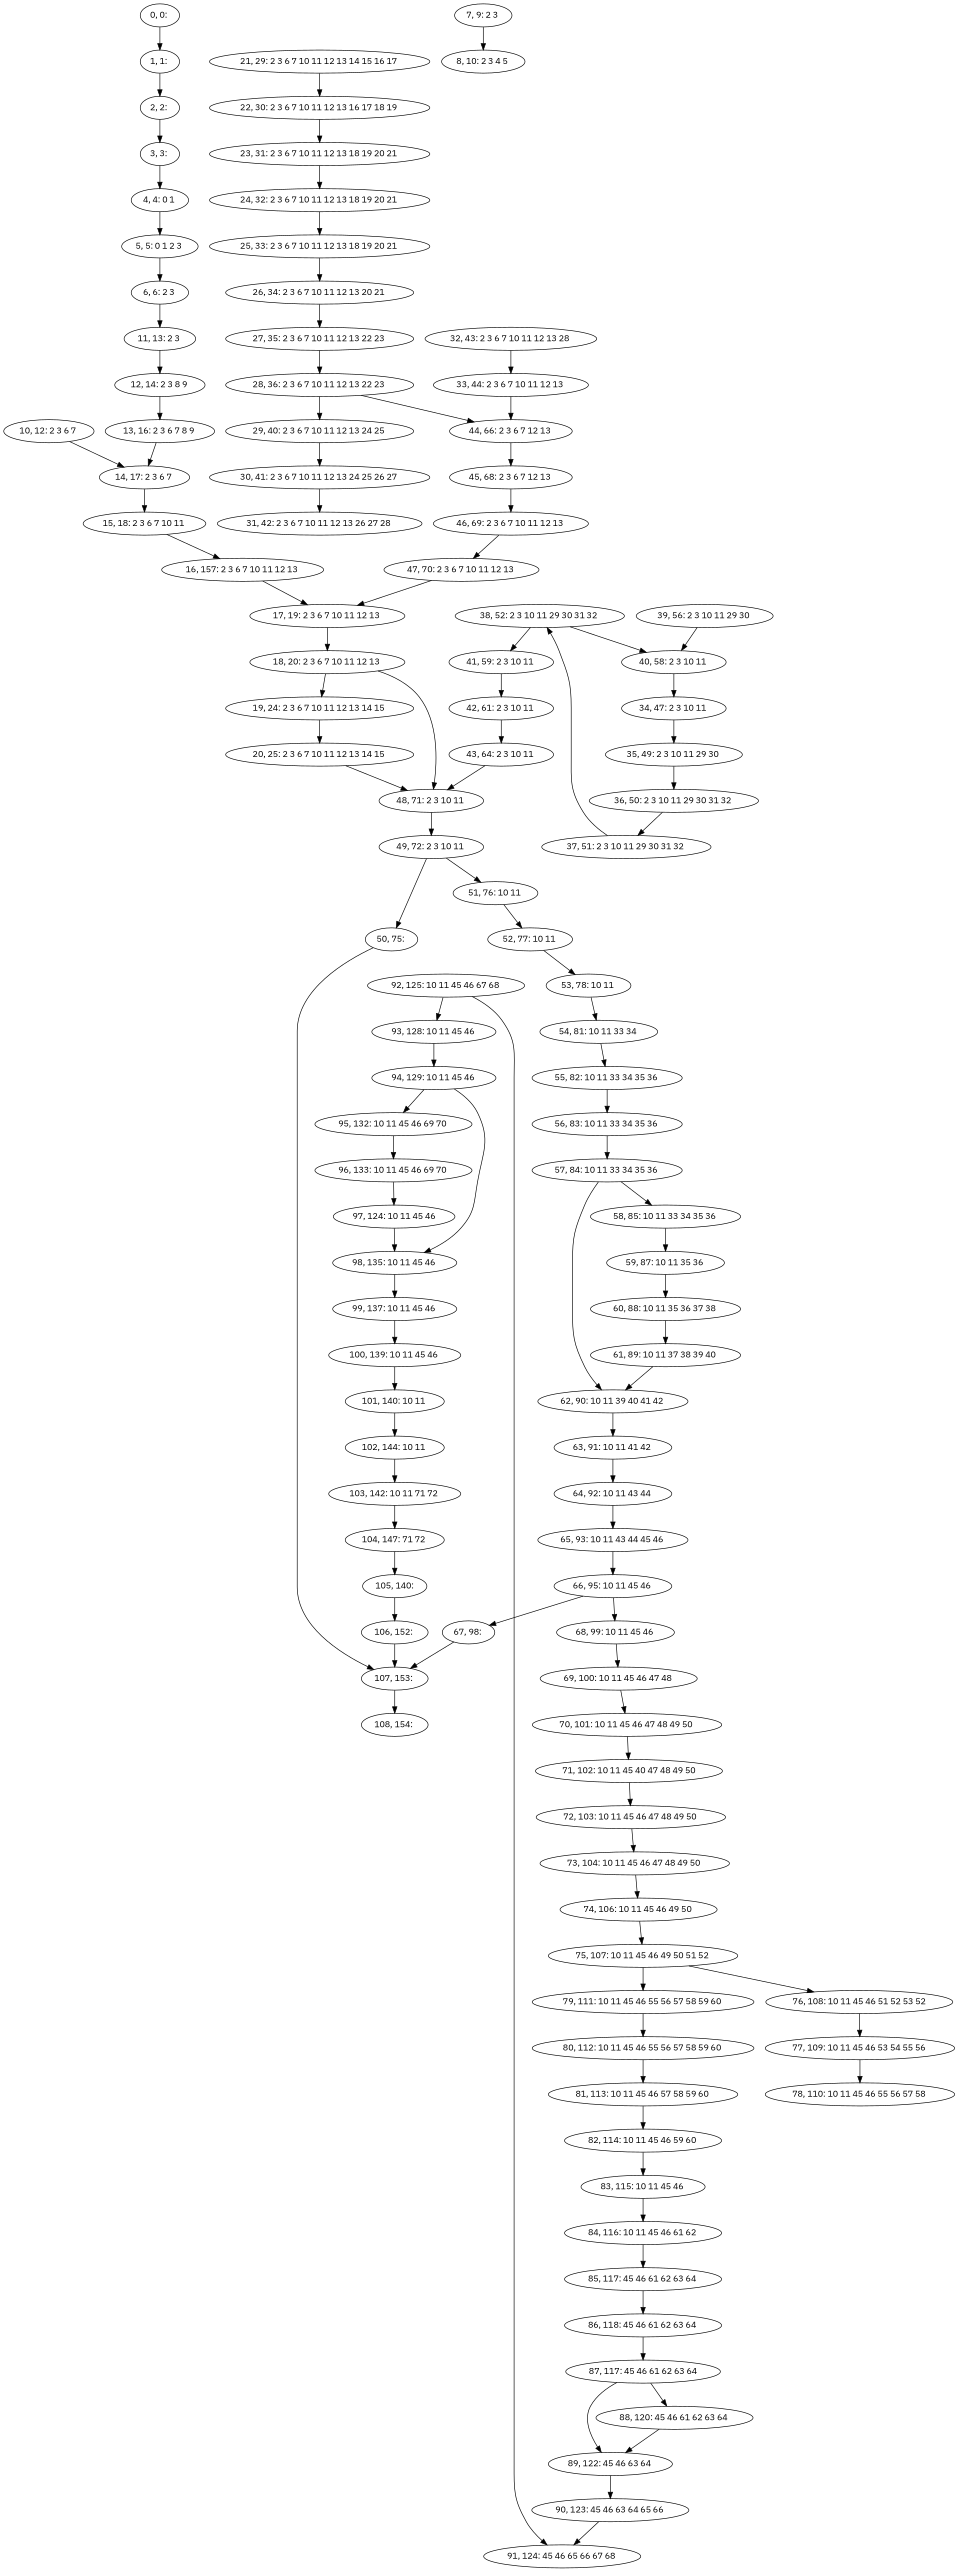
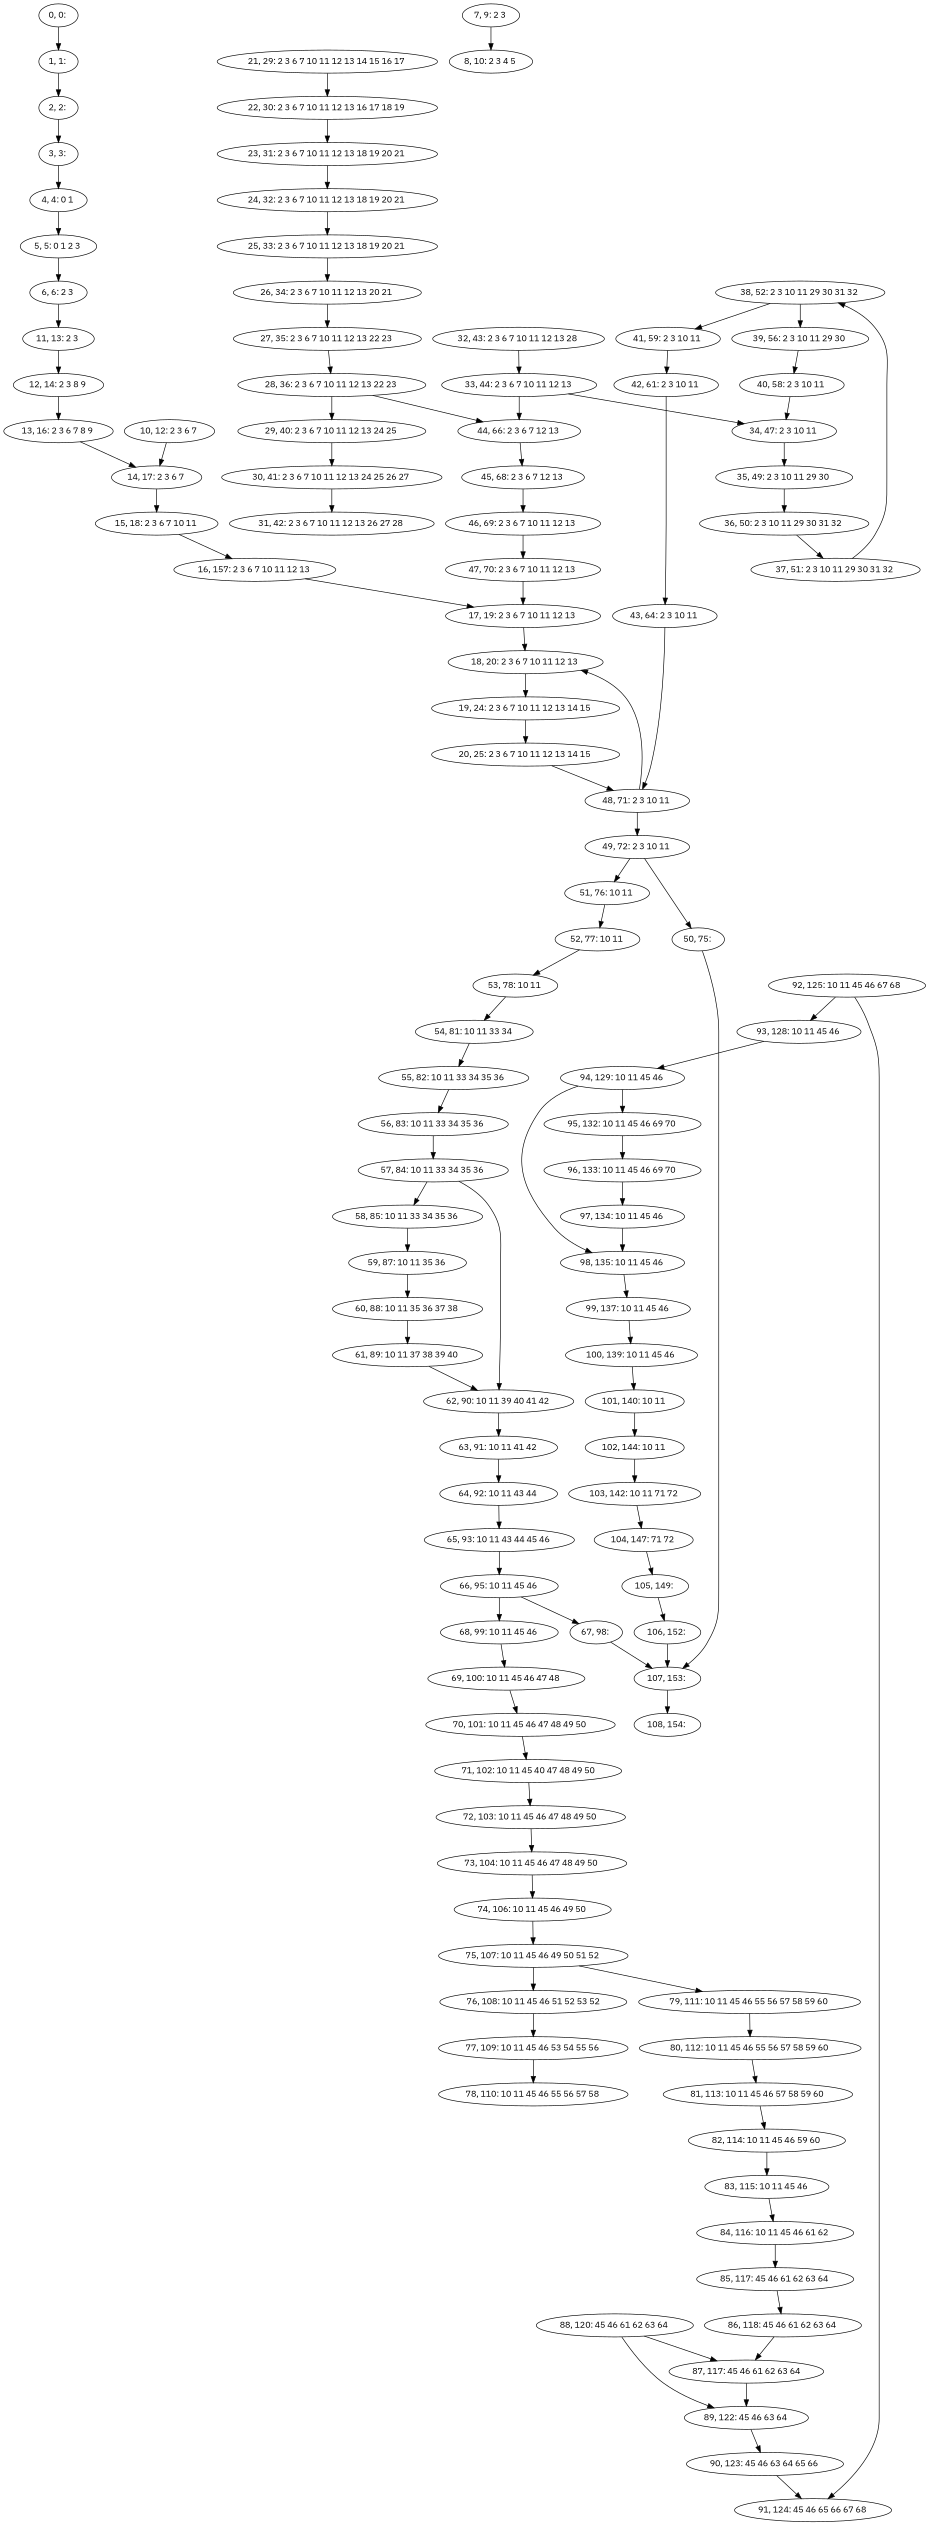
  digraph {
    fontname="IBM Plex Sans"
    node [fontname="IBM Plex Sans"]
    edge [fontname="IBM Plex Sans"]
    n1 [label="0, 0: "]
    n2 [label="1, 1: "]
    n3 [label="2, 2: "]
    n4 [label="3, 3: "]
    n5 [label="4, 4: 0 1 "]
    n6 [label="5, 5: 0 1 2 3 "]
    n7 [label="6, 6: 2 3 "]
    n8 [label="11, 13: 2 3 "]
    n9 [label="7, 9: 2 3 "]
    n10 [label="8, 10: 2 3 4 5 "]
    n11 [label="12, 14: 2 3 8 9 "]
    n12 [label="10, 12: 2 3 6 7 "]
    n13 [label="14, 17: 2 3 6 7 "]
    n14 [label="15, 18: 2 3 6 7 10 11 "]
    n15 [label="13, 16: 2 3 6 7 8 9 "]
    n16 [label="16, 157: 2 3 6 7 10 11 12 13 "]
    n17 [label="17, 19: 2 3 6 7 10 11 12 13 "]
    n18 [label="18, 20: 2 3 6 7 10 11 12 13 "]
    n19 [label="19, 24: 2 3 6 7 10 11 12 13 14 15 "]
    n20 [label="48, 71: 2 3 10 11 "]
    n21 [label="20, 25: 2 3 6 7 10 11 12 13 14 15 "]
    n22 [label="49, 72: 2 3 10 11 "]
    n23 [label="21, 29: 2 3 6 7 10 11 12 13 14 15 16 17 "]
    n24 [label="22, 30: 2 3 6 7 10 11 12 13 16 17 18 19 "]
    n25 [label="23, 31: 2 3 6 7 10 11 12 13 18 19 20 21 "]
    n26 [label="24, 32: 2 3 6 7 10 11 12 13 18 19 20 21 "]
    n27 [label="25, 33: 2 3 6 7 10 11 12 13 18 19 20 21 "]
    n28 [label="26, 34: 2 3 6 7 10 11 12 13 20 21 "]
    n29 [label="27, 35: 2 3 6 7 10 11 12 13 22 23 "]
    n30 [label="28, 36: 2 3 6 7 10 11 12 13 22 23 "]
    n31 [label="29, 40: 2 3 6 7 10 11 12 13 24 25 "]
    n32 [label="44, 66: 2 3 6 7 12 13 "]
    n33 [label="30, 41: 2 3 6 7 10 11 12 13 24 25 26 27 "]
    n34 [label="45, 68: 2 3 6 7 12 13 "]
    n35 [label="31, 42: 2 3 6 7 10 11 12 13 26 27 28 "]
    n36 [label="32, 43: 2 3 6 7 10 11 12 13 28 "]
    n37 [label="33, 44: 2 3 6 7 10 11 12 13 "]
    n38 [label="34, 47: 2 3 10 11 "]
    n39 [label="35, 49: 2 3 10 11 29 30 "]
    n40 [label="36, 50: 2 3 10 11 29 30 31 32 "]
    n41 [label="37, 51: 2 3 10 11 29 30 31 32 "]
    n42 [label="38, 52: 2 3 10 11 29 30 31 32 "]
    n43 [label="39, 56: 2 3 10 11 29 30 "]
    n44 [label="41, 59: 2 3 10 11 "]
    n45 [label="40, 58: 2 3 10 11 "]
    n46 [label="42, 61: 2 3 10 11 "]
    n47 [label="43, 64: 2 3 10 11 "]
    n48 [label="46, 69: 2 3 6 7 10 11 12 13 "]
    n49 [label="47, 70: 2 3 6 7 10 11 12 13 "]
    n50 [label="50, 75: "]
    n51 [label="51, 76: 10 11 "]
    n52 [label="107, 153: "]
    n53 [label="52, 77: 10 11 "]
    n54 [label="108, 154: "]
    n55 [label="53, 78: 10 11 "]
    n56 [label="54, 81: 10 11 33 34 "]
    n57 [label="55, 82: 10 11 33 34 35 36 "]
    n58 [label="101, 140: 10 11 "]
    n59 [label="102, 144: 10 11 "]
    n60 [label="56, 83: 10 11 33 34 35 36 "]
    n61 [label="57, 84: 10 11 33 34 35 36 "]
    n62 [label="58, 85: 10 11 33 34 35 36 "]
    n63 [label="62, 90: 10 11 39 40 41 42 "]
    n64 [label="59, 87: 10 11 35 36 "]
    n65 [label="60, 88: 10 11 35 36 37 38 "]
    n66 [label="61, 89: 10 11 37 38 39 40 "]
    n67 [label="63, 91: 10 11 41 42 "]
    n68 [label="64, 92: 10 11 43 44 "]
    n69 [label="65, 93: 10 11 43 44 45 46 "]
    n70 [label="66, 95: 10 11 45 46 "]
    n71 [label="67, 98: "]
    n72 [label="68, 99: 10 11 45 46 "]
    n73 [label="69, 100: 10 11 45 46 47 48 "]
    n74 [label="70, 101: 10 11 45 46 47 48 49 50 "]
    n75 [label="71, 102: 10 11 45 40 47 48 49 50"]
    n76 [label="72, 103: 10 11 45 46 47 48 49 50 "]
    n77 [label="73, 104: 10 11 45 46 47 48 49 50 "]
    n78 [label="74, 106: 10 11 45 46 49 50 "]
    n79 [label="75, 107: 10 11 45 46 49 50 51 52 "]
    n80 [label="76, 108: 10 11 45 46 51 52 53 52"]
    n81 [label="79, 111: 10 11 45 46 55 56 57 58 59 60 "]
    n82 [label="77, 109: 10 11 45 46 53 54 55 56 "]
    n83 [label="78, 110: 10 11 45 46 55 56 57 58 "]
    n84 [label="80, 112: 10 11 45 46 55 56 57 58 59 60 "]
    n85 [label="81, 113: 10 11 45 46 57 58 59 60 "]
    n86 [label="82, 114: 10 11 45 46 59 60 "]
    n87 [label="83, 115: 10 11 45 46 "]
    n88 [label="84, 116: 10 11 45 46 61 62 "]
    n89 [label="85, 117: 45 46 61 62 63 64 "]
    n90 [label="86, 118: 45 46 61 62 63 64 "]
    n91 [label="87, 117: 45 46 61 62 63 64"]
    n92 [label="88, 120: 45 46 61 62 63 64 "]
    n93 [label="89, 122: 45 46 63 64 "]
    n94 [label="90, 123: 45 46 63 64 65 66 "]
    n95 [label="91, 124: 45 46 65 66 67 68 "]
    n96 [label="92, 125: 10 11 45 46 67 68 "]
    n97 [label="93, 128: 10 11 45 46 "]
    n98 [label="94, 129: 10 11 45 46 "]
    n99 [label="95, 132: 10 11 45 46 69 70 "]
    n100 [label="98, 135: 10 11 45 46 "]
    n101 [label="96, 133: 10 11 45 46 69 70 "]
    n102 [label="99, 137: 10 11 45 46 "]
-   n103 [label="97, 124: 10 11 45 46"]
+   n103 [label="97, 134: 10 11 45 46 "]
    n104 [label="100, 139: 10 11 45 46 "]
    n105 [label="103, 142: 10 11 71 72 "]
    n106 [label="104, 147: 71 72 "]
-   n107 [label="105, 140:"]
+   n107 [label="105, 149: "]
    n108 [label="106, 152: "]
    n1 -> n2
    n2 -> n3
    n3 -> n4
    n4 -> n5
    n5 -> n6
    n6 -> n7
    n7 -> n8
    n8 -> n11
    n9 -> n10
    n11 -> n15
    n12 -> n13
    n13 -> n14
    n14 -> n16
    n15 -> n13
    n16 -> n17
    n17 -> n18
    n18 -> n19
-   n18 -> n20
+   n20 -> n18
    n19 -> n21
    n20 -> n22
    n21 -> n20
    n22 -> n50
    n22 -> n51
    n23 -> n24
    n24 -> n25
    n25 -> n26
    n26 -> n27
    n27 -> n28
    n28 -> n29
    n29 -> n30
    n30 -> n31
    n30 -> n32
    n31 -> n33
    n32 -> n34
    n33 -> n35
    n34 -> n48
    n36 -> n37
    n37 -> n32
+   n37 -> n38
    n38 -> n39
    n39 -> n40
    n40 -> n41
    n41 -> n42
-   n42 -> n45
+   n42 -> n43
    n42 -> n44
    n43 -> n45
    n44 -> n46
    n45 -> n38
    n46 -> n47
    n47 -> n20
    n48 -> n49
    n49 -> n17
    n50 -> n52
    n51 -> n53
    n52 -> n54
    n53 -> n55
    n55 -> n56
    n56 -> n57
    n57 -> n60
    n58 -> n59
    n59 -> n105
    n60 -> n61
    n61 -> n62
    n61 -> n63
    n62 -> n64
    n63 -> n67
    n64 -> n65
    n65 -> n66
    n66 -> n63
    n67 -> n68
    n68 -> n69
    n69 -> n70
    n70 -> n71
    n70 -> n72
    n71 -> n52
    n72 -> n73
    n73 -> n74
    n74 -> n75
    n75 -> n76
    n76 -> n77
    n77 -> n78
    n78 -> n79
    n79 -> n80
    n79 -> n81
    n80 -> n82
    n81 -> n84
    n82 -> n83
    n84 -> n85
    n85 -> n86
    n86 -> n87
    n87 -> n88
    n88 -> n89
    n89 -> n90
    n90 -> n91
-   n91 -> n92
+   n92 -> n91
    n91 -> n93
    n92 -> n93
    n93 -> n94
    n94 -> n95
    n96 -> n95
    n96 -> n97
    n97 -> n98
    n98 -> n99
    n98 -> n100
    n99 -> n101
    n100 -> n102
    n101 -> n103
    n102 -> n104
    n103 -> n100
    n104 -> n58
    n105 -> n106
    n106 -> n107
    n107 -> n108
    n108 -> n52
  }
